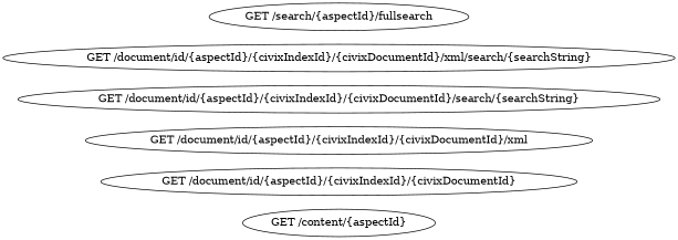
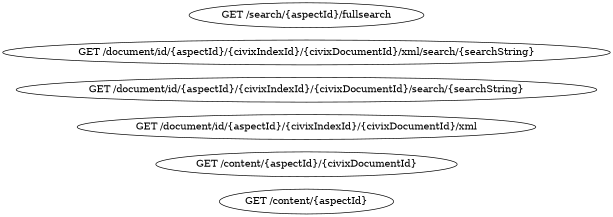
  digraph {
    rankdir=LR
    n1 [label="GET /content/{aspectId}"]
-   n2 [label="GET /document/id/{aspectId}/{civixIndexId}/{civixDocumentId}"]
+   n3 [label="GET /content/{aspectId}/{civixDocumentId}"]
    n4 [label="GET /document/id/{aspectId}/{civixIndexId}/{civixDocumentId}/xml"]
    n5 [label="GET /document/id/{aspectId}/{civixIndexId}/{civixDocumentId}/search/{searchString}"]
    n6 [label="GET /document/id/{aspectId}/{civixIndexId}/{civixDocumentId}/xml/search/{searchString}"]
    n7 [label="GET /search/{aspectId}/fullsearch"]
  }
